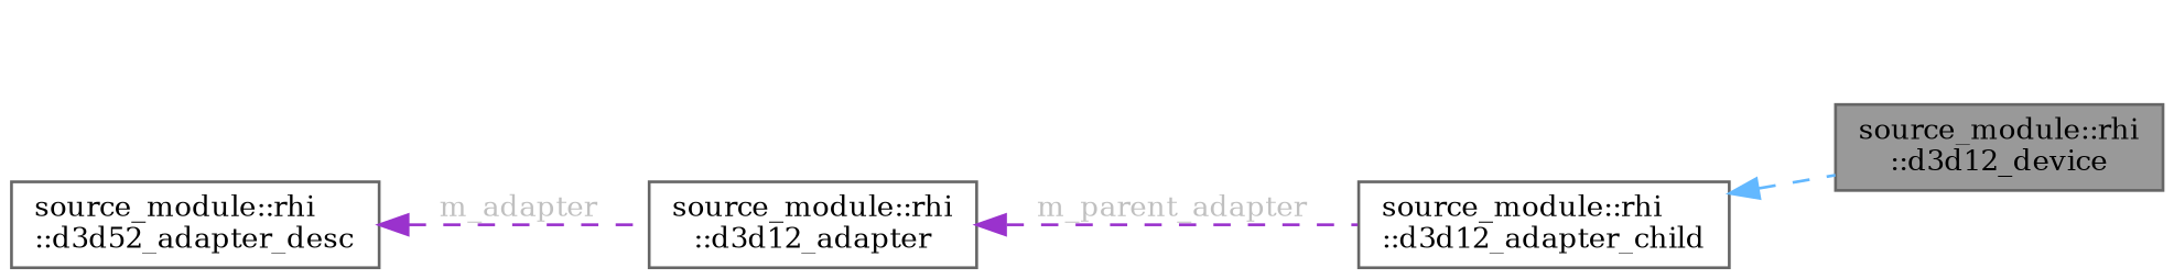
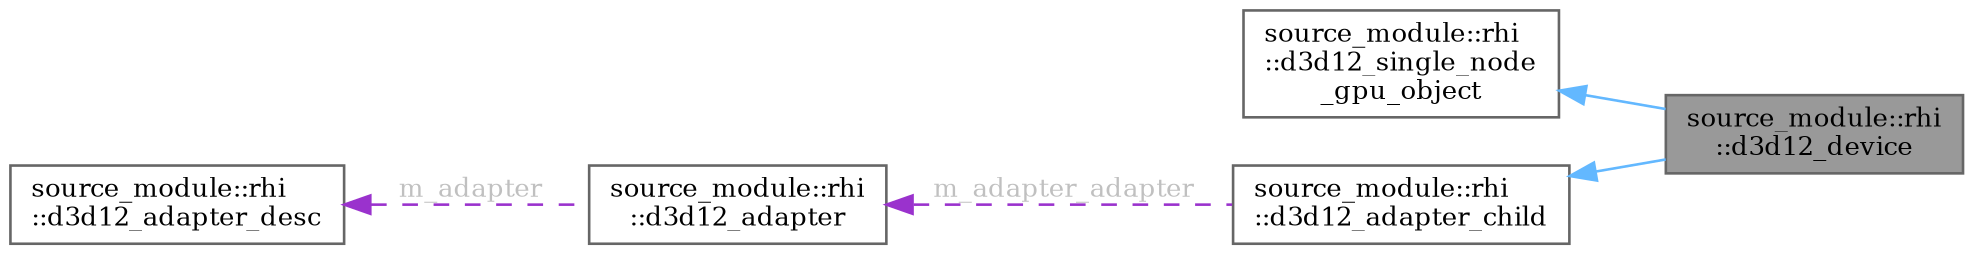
  digraph {
    fontname="DejaVu Serif"
    rankdir=LR
    node [color=gray40 fillcolor=white fontname="DejaVu Serif" fontsize=10 shape=box style=filled]
    edge [color=steelblue1 dir=back fontname="DejaVu Serif" fontsize=10 labelfontname=Helvetica labelfontsize=10 style=solid]
    n1 [fillcolor=grey60 fontcolor=black height=0.2 label="source_module::rhi\l::d3d12_device" width=0.4]
+   n2 [height=0.2 label="source_module::rhi\l::d3d12_single_node\l_gpu_object" width=0.4]
    n3 [height=0.2 label="source_module::rhi\l::d3d12_adapter_child" width=0.4]
    n4 [height=0.2 label="source_module::rhi\l::d3d12_adapter" width=0.4]
-   n5 [height=0.2 label="source_module::rhi\l::d3d52_adapter_desc" width=0.4]
-   n3 -> n1 [style=dashed]
-   n4 -> n3 [color=darkorchid3 fontcolor=grey label=" m_parent_adapter" style=dashed]
+   n5 [height=0.2 label="source_module::rhi\l::d3d12_adapter_desc" width=0.4]
+   n2 -> n1
+   n3 -> n1
+   n4 -> n3 [color=darkorchid3 fontcolor=grey label=" m_adapter_adapter" style=dashed]
    n5 -> n4 [color=darkorchid3 fontcolor=grey label=" m_adapter" style=dashed]
  }
